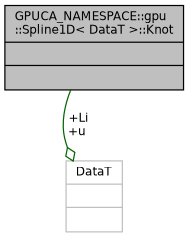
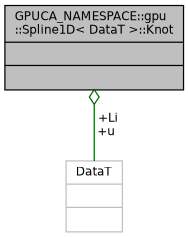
  digraph {
    node [fontname=Helvetica fontsize=10 shape=record]
    n1 [color=black fillcolor=grey75 fontcolor=black height=0.2 label="{GPUCA_NAMESPACE::gpu\l::Spline1D\< DataT \>::Knot\n||}" style=filled width=0.4]
    n2 [color=grey75 height=0.2 label="{DataT\n||}" width=0.4]
-   n1 -> n2 [arrowhead=odiamond color=darkgreen fontname=Helvetica fontsize=10 label=" +Li\n+u" labelfontname=Helvetica labelfontsize=10 style=solid]
+   n2 -> n1 [arrowhead=odiamond color=darkgreen fontname=Helvetica fontsize=10 label=" +Li\n+u" labelfontname=Helvetica labelfontsize=10 style=solid]
  }
